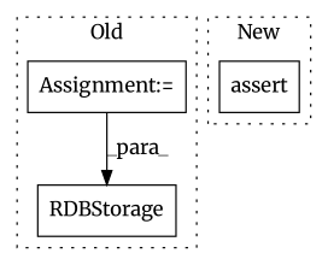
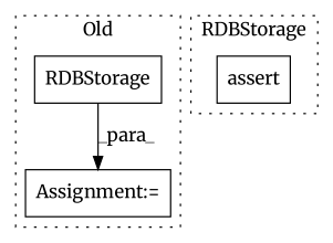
  digraph {
    fontname=Merriweather
    node [shape=box fontname=Merriweather]
    n1 [a=32 l="11,1" label=RDBStorage s="2067,2089"]
    n2 [a=7 l=1 label="Assignment:=" s=2066]
    n3 [a=6 l=7 label=assert s=1709]
    subgraph cluster_1 {
      label=Old
      style=dotted
      n1
      n2
    }
    subgraph cluster_2 {
-     label=New
+     label=RDBStorage
      style=dotted
      n3
    }
-   n2 -> n1 [label=_para_ fontname=Merriweather]
+   n1 -> n2 [label=_para_ fontname=Merriweather]
  }
